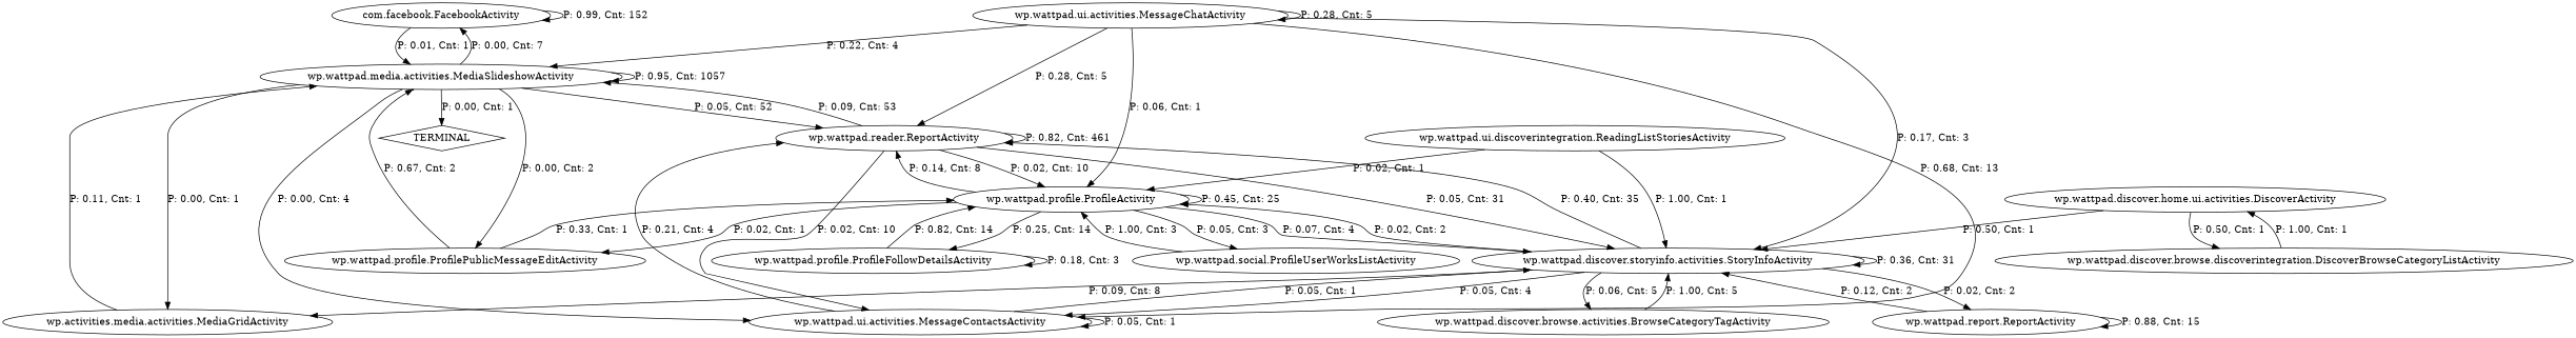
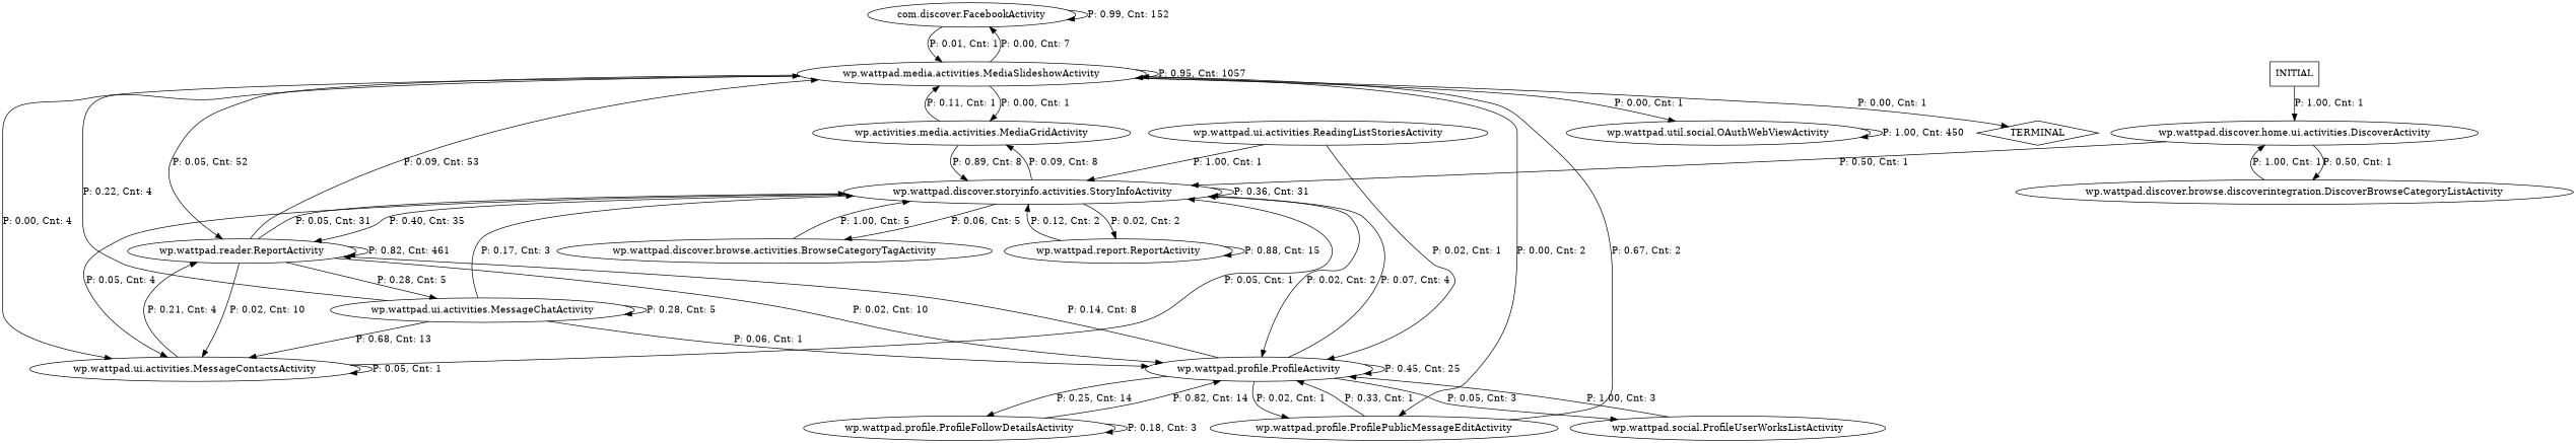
  digraph {
-   n1 [label="com.facebook.FacebookActivity"]
+   n1 [label="com.discover.FacebookActivity"]
    n2 [label="wp.wattpad.media.activities.MediaSlideshowActivity"]
    n3 [label="wp.activities.media.activities.MediaGridActivity"]
    n4 [label="wp.wattpad.reader.ReportActivity"]
    n5 [label="wp.wattpad.ui.activities.MessageContactsActivity"]
    n6 [label="wp.wattpad.profile.ProfilePublicMessageEditActivity"]
+   n7 [label="wp.wattpad.util.social.OAuthWebViewActivity"]
    n8 [label=TERMINAL shape=diamond]
    n9 [label="wp.wattpad.discover.browse.activities.BrowseCategoryTagActivity"]
    n10 [label="wp.wattpad.discover.storyinfo.activities.StoryInfoActivity"]
    n11 [label="wp.wattpad.profile.ProfileActivity"]
    n12 [label="wp.wattpad.report.ReportActivity"]
    n13 [label="wp.wattpad.discover.browse.discoverintegration.DiscoverBrowseCategoryListActivity"]
    n14 [label="wp.wattpad.discover.home.ui.activities.DiscoverActivity"]
    n15 [label="wp.wattpad.profile.ProfileFollowDetailsActivity"]
    n16 [label="wp.wattpad.social.ProfileUserWorksListActivity"]
-   n17 [label="wp.wattpad.ui.discoverintegration.ReadingListStoriesActivity"]
+   n17 [label="wp.wattpad.ui.activities.ReadingListStoriesActivity"]
    n18 [label="wp.wattpad.ui.activities.MessageChatActivity"]
+   n19 [label=INITIAL shape=box]
    n1 -> n1 [label="P: 0.99, Cnt: 152"]
    n1 -> n2 [label="P: 0.01, Cnt: 1"]
    n2 -> n1 [label="P: 0.00, Cnt: 7"]
    n2 -> n2 [label="P: 0.95, Cnt: 1057"]
    n2 -> n3 [label="P: 0.00, Cnt: 1"]
    n2 -> n4 [label="P: 0.05, Cnt: 52"]
    n2 -> n5 [label="P: 0.00, Cnt: 4"]
    n2 -> n6 [label="P: 0.00, Cnt: 2"]
+   n2 -> n7 [label="P: 0.00, Cnt: 1"]
    n2 -> n8 [label="P: 0.00, Cnt: 1"]
    n3 -> n2 [label="P: 0.11, Cnt: 1"]
+   n3 -> n10 [label="P: 0.89, Cnt: 8"]
    n4 -> n2 [label="P: 0.09, Cnt: 53"]
    n4 -> n4 [label="P: 0.82, Cnt: 461"]
    n4 -> n5 [label="P: 0.02, Cnt: 10"]
    n4 -> n10 [label="P: 0.05, Cnt: 31"]
    n4 -> n11 [label="P: 0.02, Cnt: 10"]
    n5 -> n4 [label="P: 0.21, Cnt: 4"]
    n5 -> n5 [label="P: 0.05, Cnt: 1"]
    n5 -> n10 [label="P: 0.05, Cnt: 1"]
    n6 -> n2 [label="P: 0.67, Cnt: 2"]
    n6 -> n11 [label="P: 0.33, Cnt: 1"]
+   n7 -> n7 [label="P: 1.00, Cnt: 450"]
    n9 -> n10 [label="P: 1.00, Cnt: 5"]
    n10 -> n3 [label="P: 0.09, Cnt: 8"]
    n10 -> n4 [label="P: 0.40, Cnt: 35"]
    n10 -> n5 [label="P: 0.05, Cnt: 4"]
    n10 -> n9 [label="P: 0.06, Cnt: 5"]
    n10 -> n10 [label="P: 0.36, Cnt: 31"]
    n10 -> n11 [label="P: 0.02, Cnt: 2"]
    n10 -> n12 [label="P: 0.02, Cnt: 2"]
    n11 -> n4 [label="P: 0.14, Cnt: 8"]
    n11 -> n6 [label="P: 0.02, Cnt: 1"]
    n11 -> n10 [label="P: 0.07, Cnt: 4"]
    n11 -> n11 [label="P: 0.45, Cnt: 25"]
    n11 -> n15 [label="P: 0.25, Cnt: 14"]
    n11 -> n16 [label="P: 0.05, Cnt: 3"]
    n12 -> n10 [label="P: 0.12, Cnt: 2"]
    n12 -> n12 [label="P: 0.88, Cnt: 15"]
    n13 -> n14 [label="P: 1.00, Cnt: 1"]
    n14 -> n10 [label="P: 0.50, Cnt: 1"]
    n14 -> n13 [label="P: 0.50, Cnt: 1"]
    n15 -> n11 [label="P: 0.82, Cnt: 14"]
    n15 -> n15 [label="P: 0.18, Cnt: 3"]
    n16 -> n11 [label="P: 1.00, Cnt: 3"]
    n17 -> n10 [label="P: 1.00, Cnt: 1"]
    n17 -> n11 [label="P: 0.02, Cnt: 1"]
    n18 -> n2 [label="P: 0.22, Cnt: 4"]
-   n18 -> n4 [label="P: 0.28, Cnt: 5"]
+   n4 -> n18 [label="P: 0.28, Cnt: 5"]
    n18 -> n5 [label="P: 0.68, Cnt: 13"]
    n18 -> n10 [label="P: 0.17, Cnt: 3"]
    n18 -> n11 [label="P: 0.06, Cnt: 1"]
    n18 -> n18 [label="P: 0.28, Cnt: 5"]
+   n19 -> n14 [label="P: 1.00, Cnt: 1"]
  }
